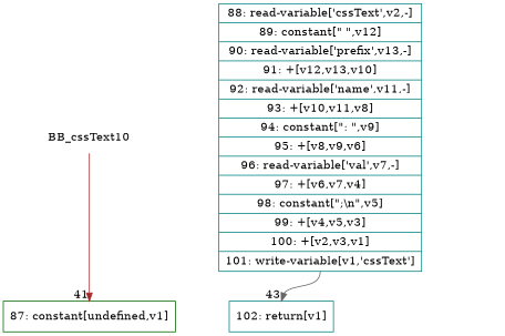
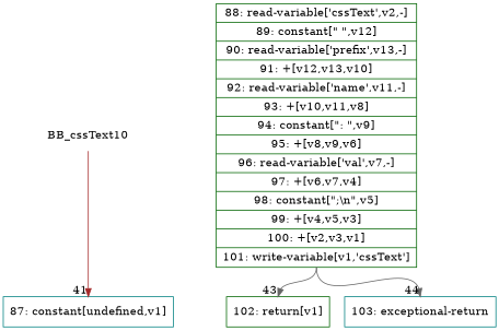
  digraph {
    rankdir=TD
    node [color=teal shape=record]
    edge [color=gray40 headport=n tailport=s]
    n1 [label=BB_cssText10 shape=none]
-   n2 [color=darkgreen label="{87: constant[undefined,v1]}"]
-   n3 [label="{88: read-variable['cssText',v2,-]|89: constant[\"  \",v12]|90: read-variable['prefix',v13,-]|91: +[v12,v13,v10]|92: read-variable['name',v11,-]|93: +[v10,v11,v8]|94: constant[\": \",v9]|95: +[v8,v9,v6]|96: read-variable['val',v7,-]|97: +[v6,v7,v4]|98: constant[\";\\n\",v5]|99: +[v4,v5,v3]|100: +[v2,v3,v1]|101: write-variable[v1,'cssText']}"]
-   n4 [label="{102: return[v1]}"]
+   n2 [label="{87: constant[undefined,v1]}"]
+   n3 [color=darkgreen label="{88: read-variable['cssText',v2,-]|89: constant[\"  \",v12]|90: read-variable['prefix',v13,-]|91: +[v12,v13,v10]|92: read-variable['name',v11,-]|93: +[v10,v11,v8]|94: constant[\": \",v9]|95: +[v8,v9,v6]|96: read-variable['val',v7,-]|97: +[v6,v7,v4]|98: constant[\";\\n\",v5]|99: +[v4,v5,v3]|100: +[v2,v3,v1]|101: write-variable[v1,'cssText']}"]
+   n4 [color=darkgreen label="{102: return[v1]}"]
+   n5 [label="{103: exceptional-return}"]
    n1 -> n2 [color=brown headlabel="    41"]
    n3 -> n4 [headlabel="      43"]
+   n3 -> n5 [headlabel="      44"]
  }
